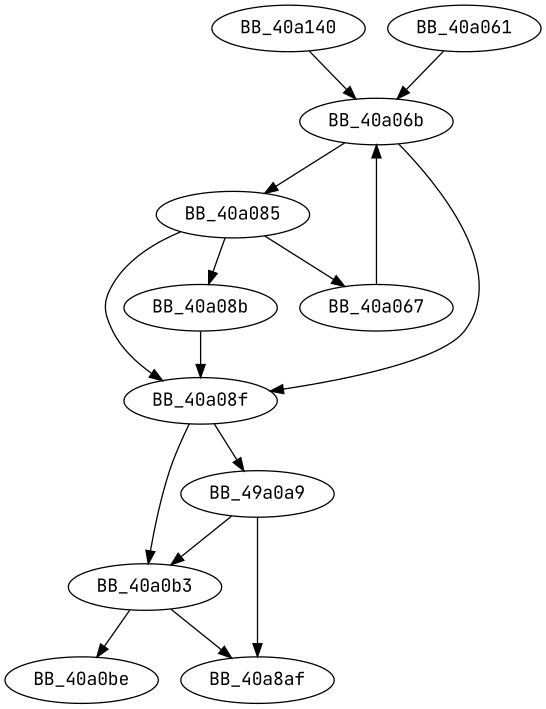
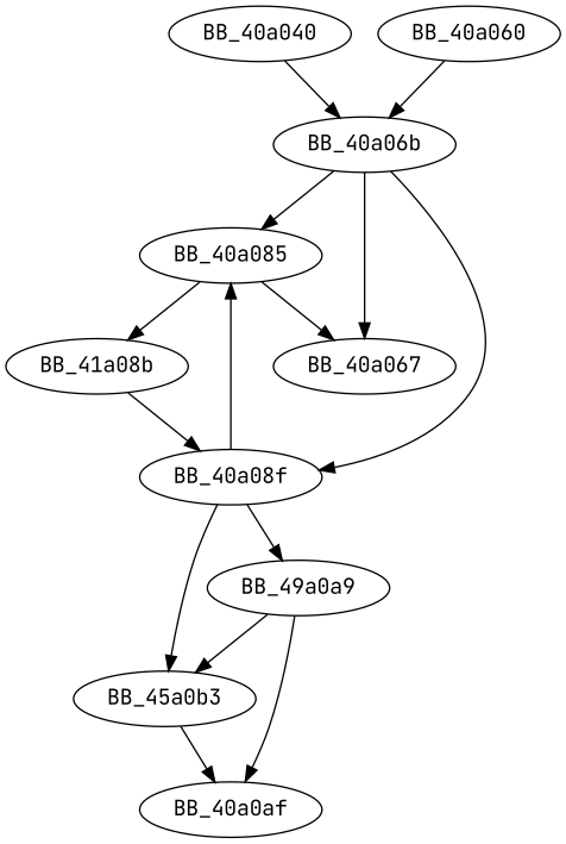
  digraph {
    fontname="JetBrains Mono"
    node [fontname="JetBrains Mono"]
    edge [fontname="JetBrains Mono"]
-   BB_40a040 [label=BB_40a140]
+   BB_40a040
    BB_40a06b
-   BB_40a061
+   BB_40a061 [label=BB_40a060]
    BB_40a085
    BB_40a08f
    BB_40a067
-   BB_40a08b
+   BB_40a08b [label=BB_41a08b]
    n8 [label=BB_49a0a9]
-   BB_40a0b3
-   BB_40a0af [label=BB_40a8af]
-   BB_40a0be
+   BB_40a0b3 [label=BB_45a0b3]
+   BB_40a0af
    BB_40a040 -> BB_40a06b
    BB_40a06b -> BB_40a085
    BB_40a06b -> BB_40a08f
    BB_40a061 -> BB_40a06b
-   BB_40a085 -> BB_40a08f
+   BB_40a08f -> BB_40a085
    BB_40a085 -> BB_40a067
    BB_40a085 -> BB_40a08b
    BB_40a08f -> n8
    BB_40a08f -> BB_40a0b3
-   BB_40a067 -> BB_40a06b
+   BB_40a06b -> BB_40a067
    BB_40a08b -> BB_40a08f
    n8 -> BB_40a0b3
    n8 -> BB_40a0af
    BB_40a0b3 -> BB_40a0af
-   BB_40a0b3 -> BB_40a0be
  }
